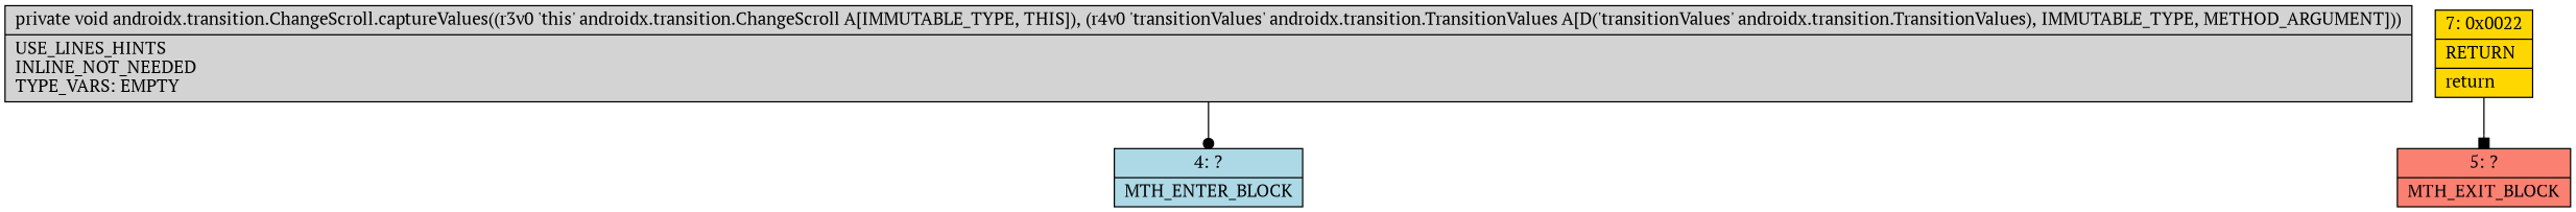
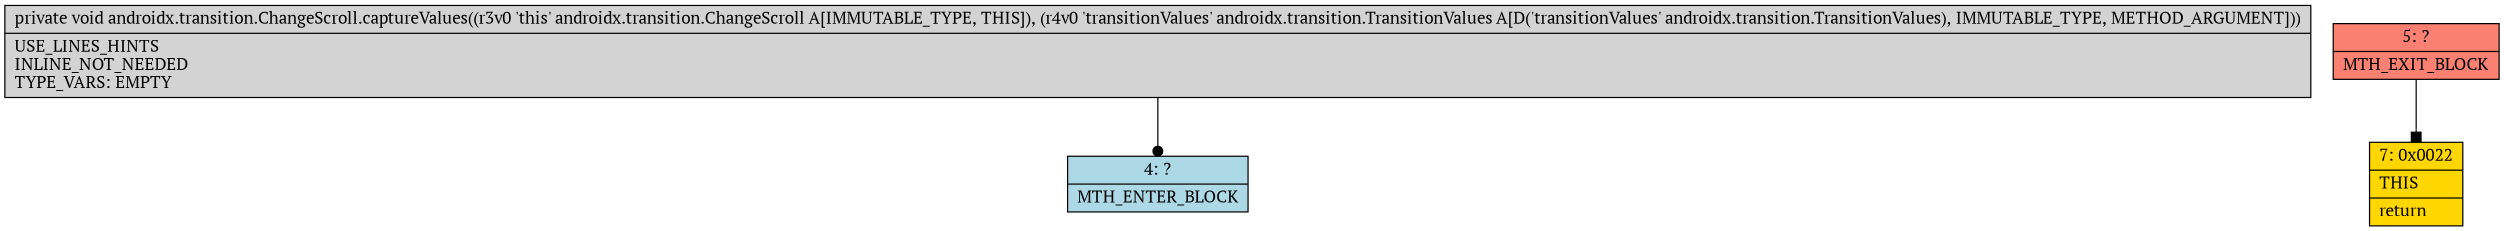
  digraph {
    fontname="PT Serif"
    node [fontname="PT Serif" shape=record style=filled]
    edge [fontname="PT Serif"]
    n1 [fillcolor=lightblue label="{4\:\ ?|MTH_ENTER_BLOCK\l}"]
-   n2 [fillcolor=gold label="{7\:\ 0x0022|RETURN\l|return\l}"]
+   n2 [fillcolor=gold label="{7\:\ 0x0022|THIS\l|return\l}"]
    n3 [fillcolor=salmon label="{5\:\ ?|MTH_EXIT_BLOCK\l}"]
    n4 [fillcolor=lightgrey label="{private void androidx.transition.ChangeScroll.captureValues((r3v0 'this' androidx.transition.ChangeScroll A[IMMUTABLE_TYPE, THIS]), (r4v0 'transitionValues' androidx.transition.TransitionValues A[D('transitionValues' androidx.transition.TransitionValues), IMMUTABLE_TYPE, METHOD_ARGUMENT]))  | USE_LINES_HINTS\lINLINE_NOT_NEEDED\lTYPE_VARS: EMPTY\l}"]
-   n2 -> n3 [arrowhead=box]
+   n3 -> n2 [arrowhead=box]
    n4 -> n1 [arrowhead=dot]
  }
